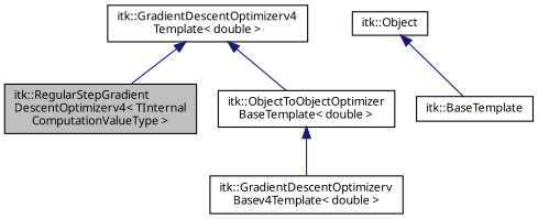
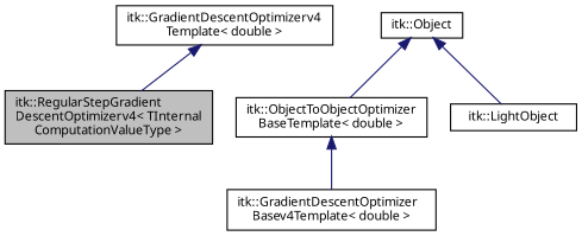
  digraph {
    fontname="Noto Sans"
    node [color=black fillcolor=white fontname="Noto Sans" fontsize=10 shape=record style=filled]
    edge [color=midnightblue dir=back fontname="Noto Sans" fontsize=10 labelfontname=Helvetica labelfontsize=10 style=solid]
    n1 [fillcolor=grey75 fontcolor=black height=0.2 label="itk::RegularStepGradient\lDescentOptimizerv4\< TInternal\lComputationValueType \>" width=0.4]
    n2 [height=0.2 label="itk::GradientDescentOptimizerv4\lTemplate\< double \>" width=0.4]
-   n3 [height=0.2 label="itk::GradientDescentOptimizerv\lBasev4Template\< double \>" width=0.4]
+   n3 [height=0.2 label="itk::GradientDescentOptimizer\lBasev4Template\< double \>" width=0.4]
    n4 [height=0.2 label="itk::ObjectToObjectOptimizer\lBaseTemplate\< double \>" width=0.4]
    n5 [height=0.2 label="itk::Object" width=0.4]
-   n6 [height=0.2 label="itk::BaseTemplate" width=0.4]
+   n6 [height=0.2 label="itk::LightObject" width=0.4]
    n2 -> n1
    n4 -> n3
-   n2 -> n4
+   n5 -> n4
    n5 -> n6
  }
